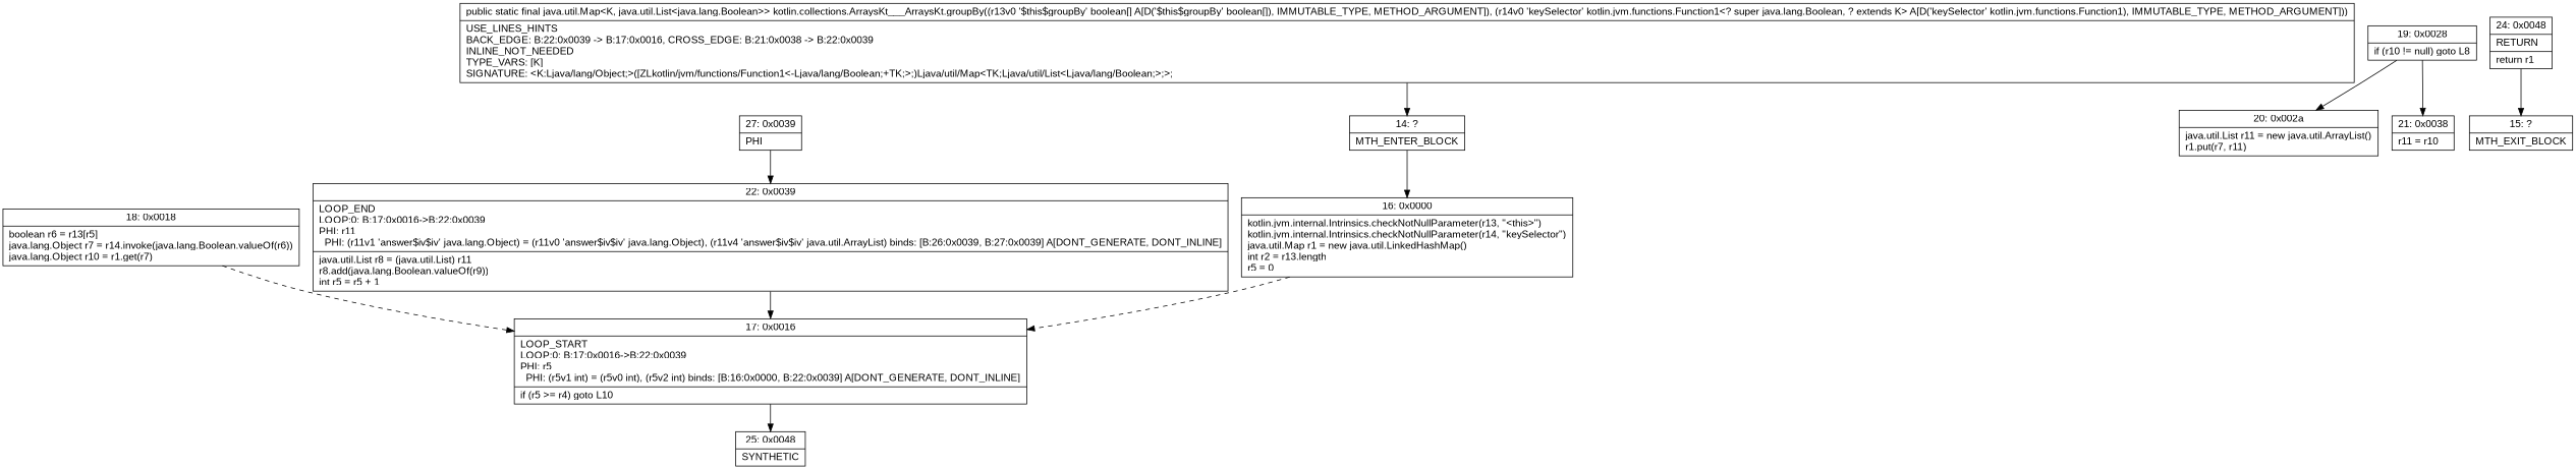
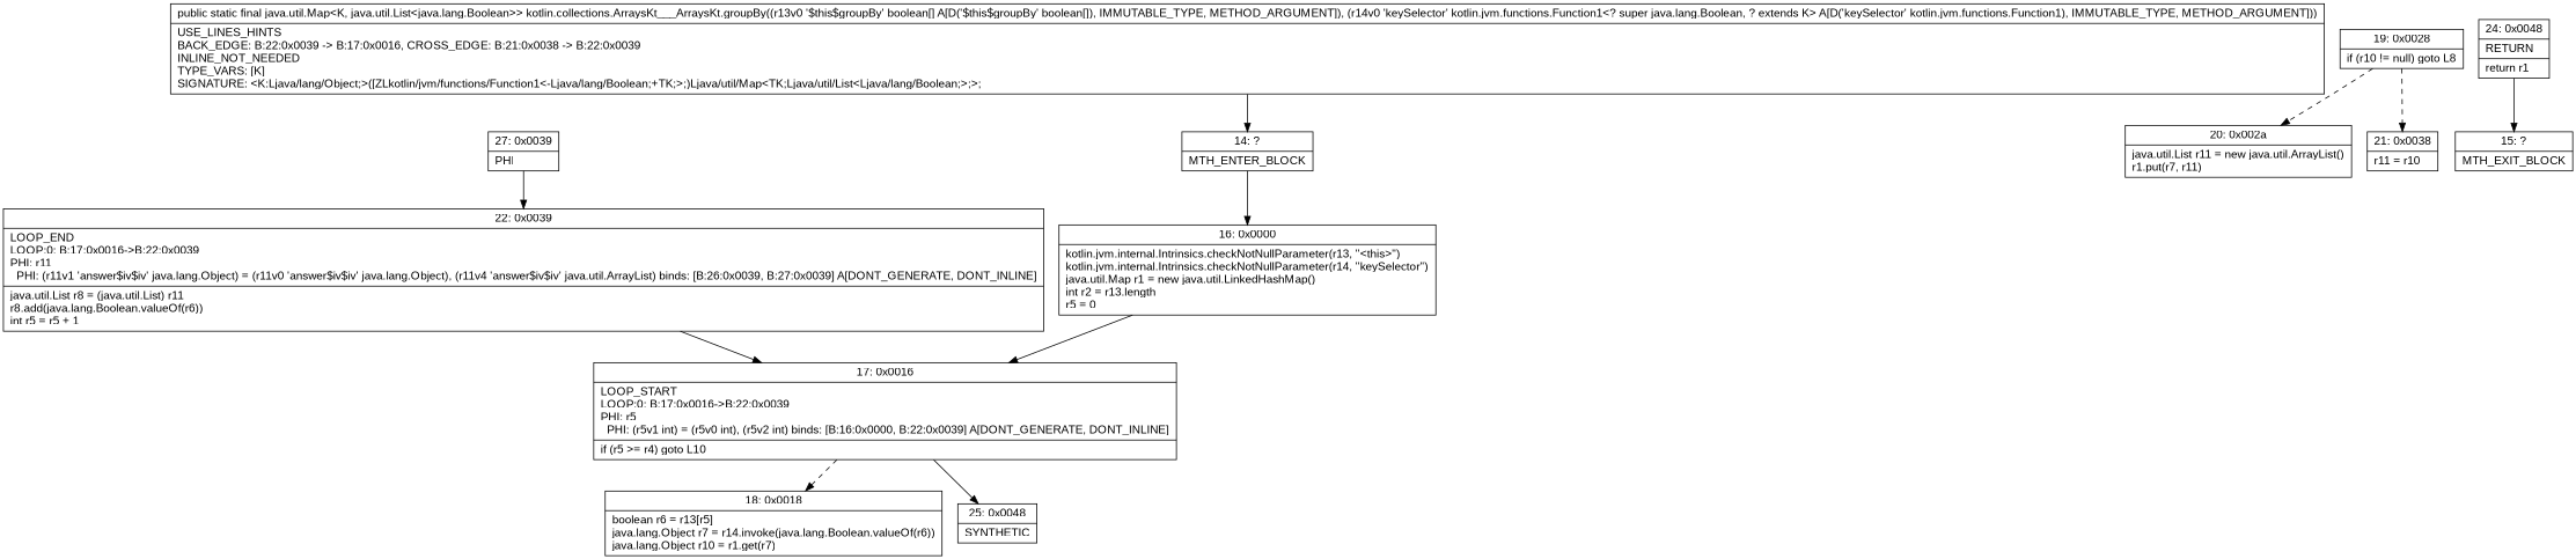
  digraph {
    fontname="Liberation Sans"
    node [fontname="Liberation Sans" shape=record]
    edge [fontname="Liberation Sans"]
    n1 [label="{14\:\ ?|MTH_ENTER_BLOCK\l}"]
    n2 [label="{16\:\ 0x0000|kotlin.jvm.internal.Intrinsics.checkNotNullParameter(r13, \"\<this\>\")\lkotlin.jvm.internal.Intrinsics.checkNotNullParameter(r14, \"keySelector\")\ljava.util.Map r1 = new java.util.LinkedHashMap()\lint r2 = r13.length\lr5 = 0\l}"]
    n3 [label="{17\:\ 0x0016|LOOP_START\lLOOP:0: B:17:0x0016\-\>B:22:0x0039\lPHI: r5 \l  PHI: (r5v1 int) = (r5v0 int), (r5v2 int) binds: [B:16:0x0000, B:22:0x0039] A[DONT_GENERATE, DONT_INLINE]\l|if (r5 \>= r4) goto L10\l}"]
    n4 [label="{18\:\ 0x0018|boolean r6 = r13[r5]\ljava.lang.Object r7 = r14.invoke(java.lang.Boolean.valueOf(r6))\ljava.lang.Object r10 = r1.get(r7)\l}"]
    n5 [label="{25\:\ 0x0048|SYNTHETIC\l}"]
    n6 [label="{19\:\ 0x0028|if (r10 != null) goto L8\l}"]
    n7 [label="{20\:\ 0x002a|java.util.List r11 = new java.util.ArrayList()\lr1.put(r7, r11)\l}"]
    n8 [label="{21\:\ 0x0038|r11 = r10\l}"]
    n9 [label="{27\:\ 0x0039|PHI\l}"]
-   n10 [label="{22\:\ 0x0039|LOOP_END\lLOOP:0: B:17:0x0016\-\>B:22:0x0039\lPHI: r11 \l  PHI: (r11v1 'answer$iv$iv' java.lang.Object) = (r11v0 'answer$iv$iv' java.lang.Object), (r11v4 'answer$iv$iv' java.util.ArrayList) binds: [B:26:0x0039, B:27:0x0039] A[DONT_GENERATE, DONT_INLINE]\l|java.util.List r8 = (java.util.List) r11\lr8.add(java.lang.Boolean.valueOf(r9))\lint r5 = r5 + 1\l}"]
+   n10 [label="{22\:\ 0x0039|LOOP_END\lLOOP:0: B:17:0x0016\-\>B:22:0x0039\lPHI: r11 \l  PHI: (r11v1 'answer$iv$iv' java.lang.Object) = (r11v0 'answer$iv$iv' java.lang.Object), (r11v4 'answer$iv$iv' java.util.ArrayList) binds: [B:26:0x0039, B:27:0x0039] A[DONT_GENERATE, DONT_INLINE]\l|java.util.List r8 = (java.util.List) r11\lr8.add(java.lang.Boolean.valueOf(r6))\lint r5 = r5 + 1\l}"]
    n11 [label="{24\:\ 0x0048|RETURN\l|return r1\l}"]
    n12 [label="{15\:\ ?|MTH_EXIT_BLOCK\l}"]
    n13 [label="{public static final java.util.Map\<K, java.util.List\<java.lang.Boolean\>\> kotlin.collections.ArraysKt___ArraysKt.groupBy((r13v0 '$this$groupBy' boolean[] A[D('$this$groupBy' boolean[]), IMMUTABLE_TYPE, METHOD_ARGUMENT]), (r14v0 'keySelector' kotlin.jvm.functions.Function1\<? super java.lang.Boolean, ? extends K\> A[D('keySelector' kotlin.jvm.functions.Function1), IMMUTABLE_TYPE, METHOD_ARGUMENT]))  | USE_LINES_HINTS\lBACK_EDGE: B:22:0x0039 \-\> B:17:0x0016, CROSS_EDGE: B:21:0x0038 \-\> B:22:0x0039\lINLINE_NOT_NEEDED\lTYPE_VARS: [K]\lSIGNATURE: \<K:Ljava\/lang\/Object;\>([ZLkotlin\/jvm\/functions\/Function1\<\-Ljava\/lang\/Boolean;+TK;\>;)Ljava\/util\/Map\<TK;Ljava\/util\/List\<Ljava\/lang\/Boolean;\>;\>;\l}"]
    n1 -> n2
-   n2 -> n3 [style=dashed]
-   n4 -> n3 [style=dashed]
+   n2 -> n3
+   n3 -> n4 [style=dashed]
    n3 -> n5
-   n6 -> n7 [style=solid]
-   n6 -> n8
+   n6 -> n7 [style=dashed]
+   n6 -> n8 [style=dashed]
    n9 -> n10
    n10 -> n3
    n11 -> n12
    n13 -> n1
  }
